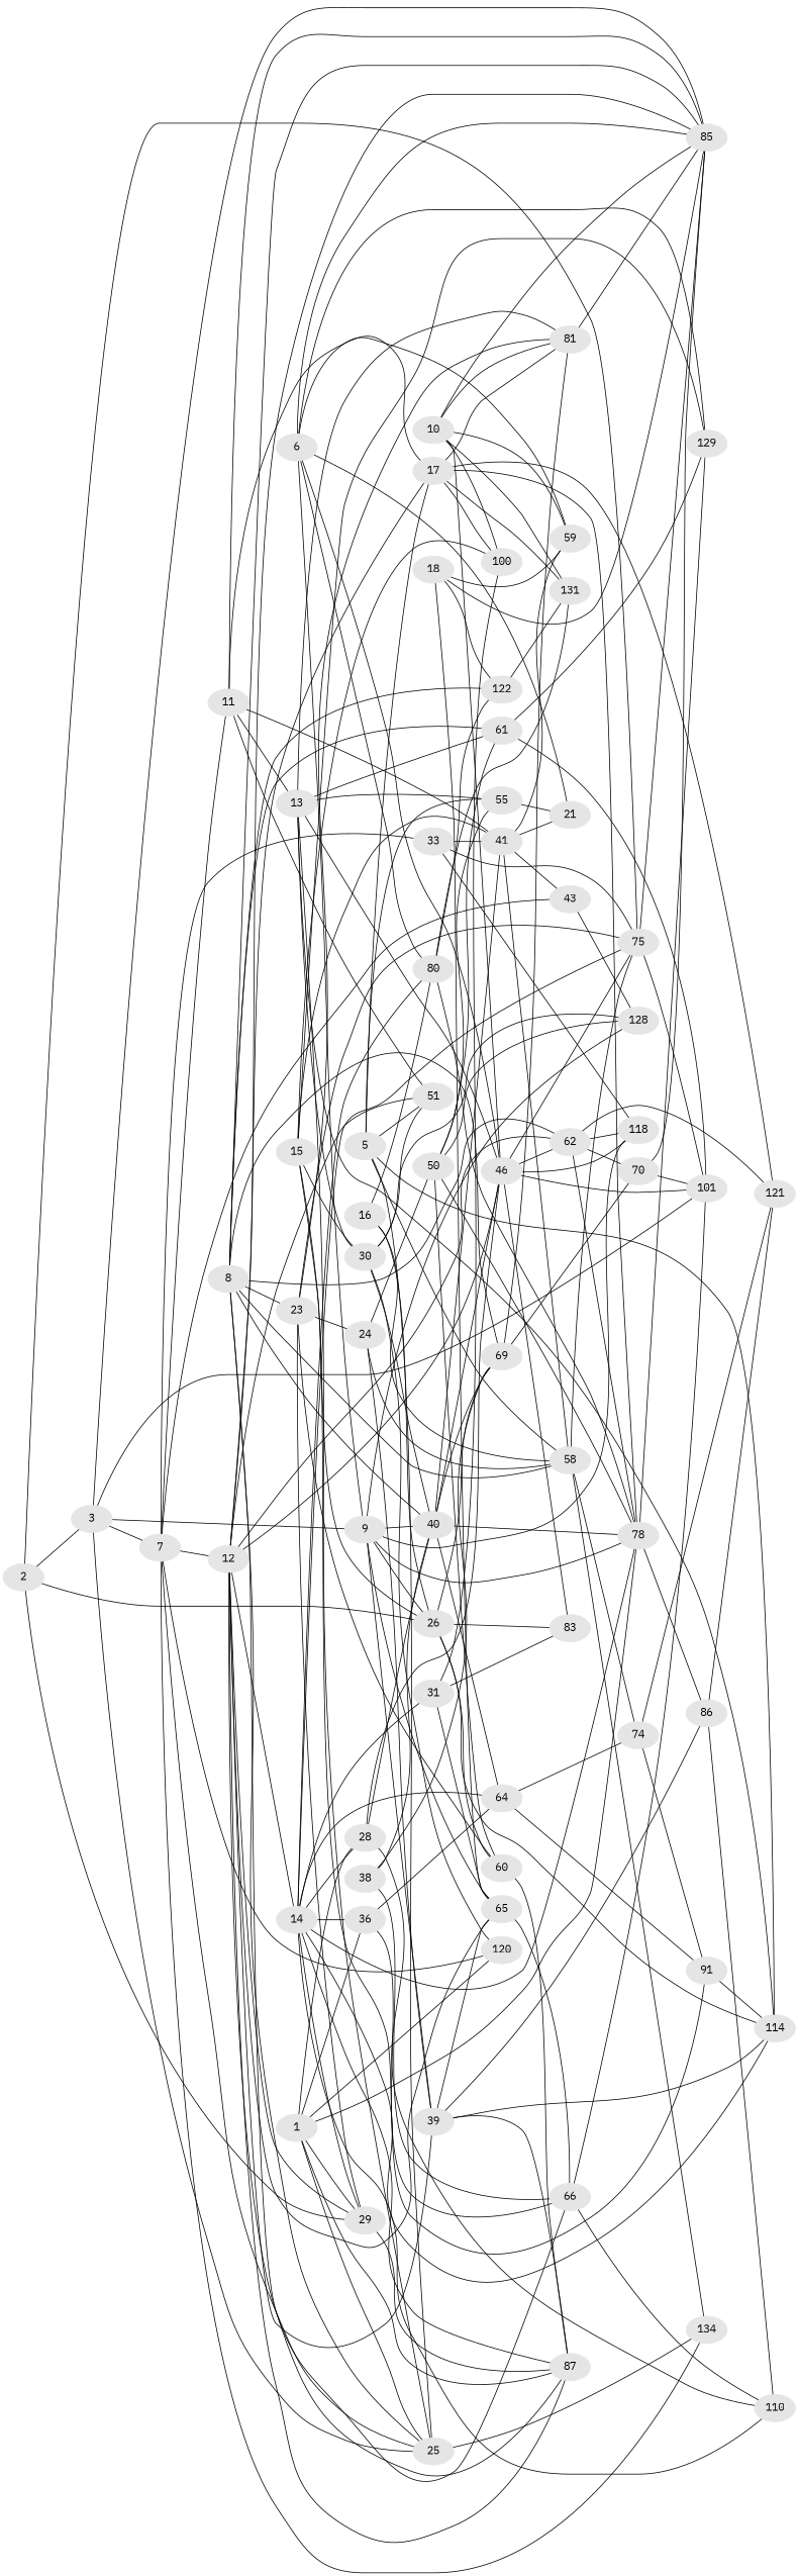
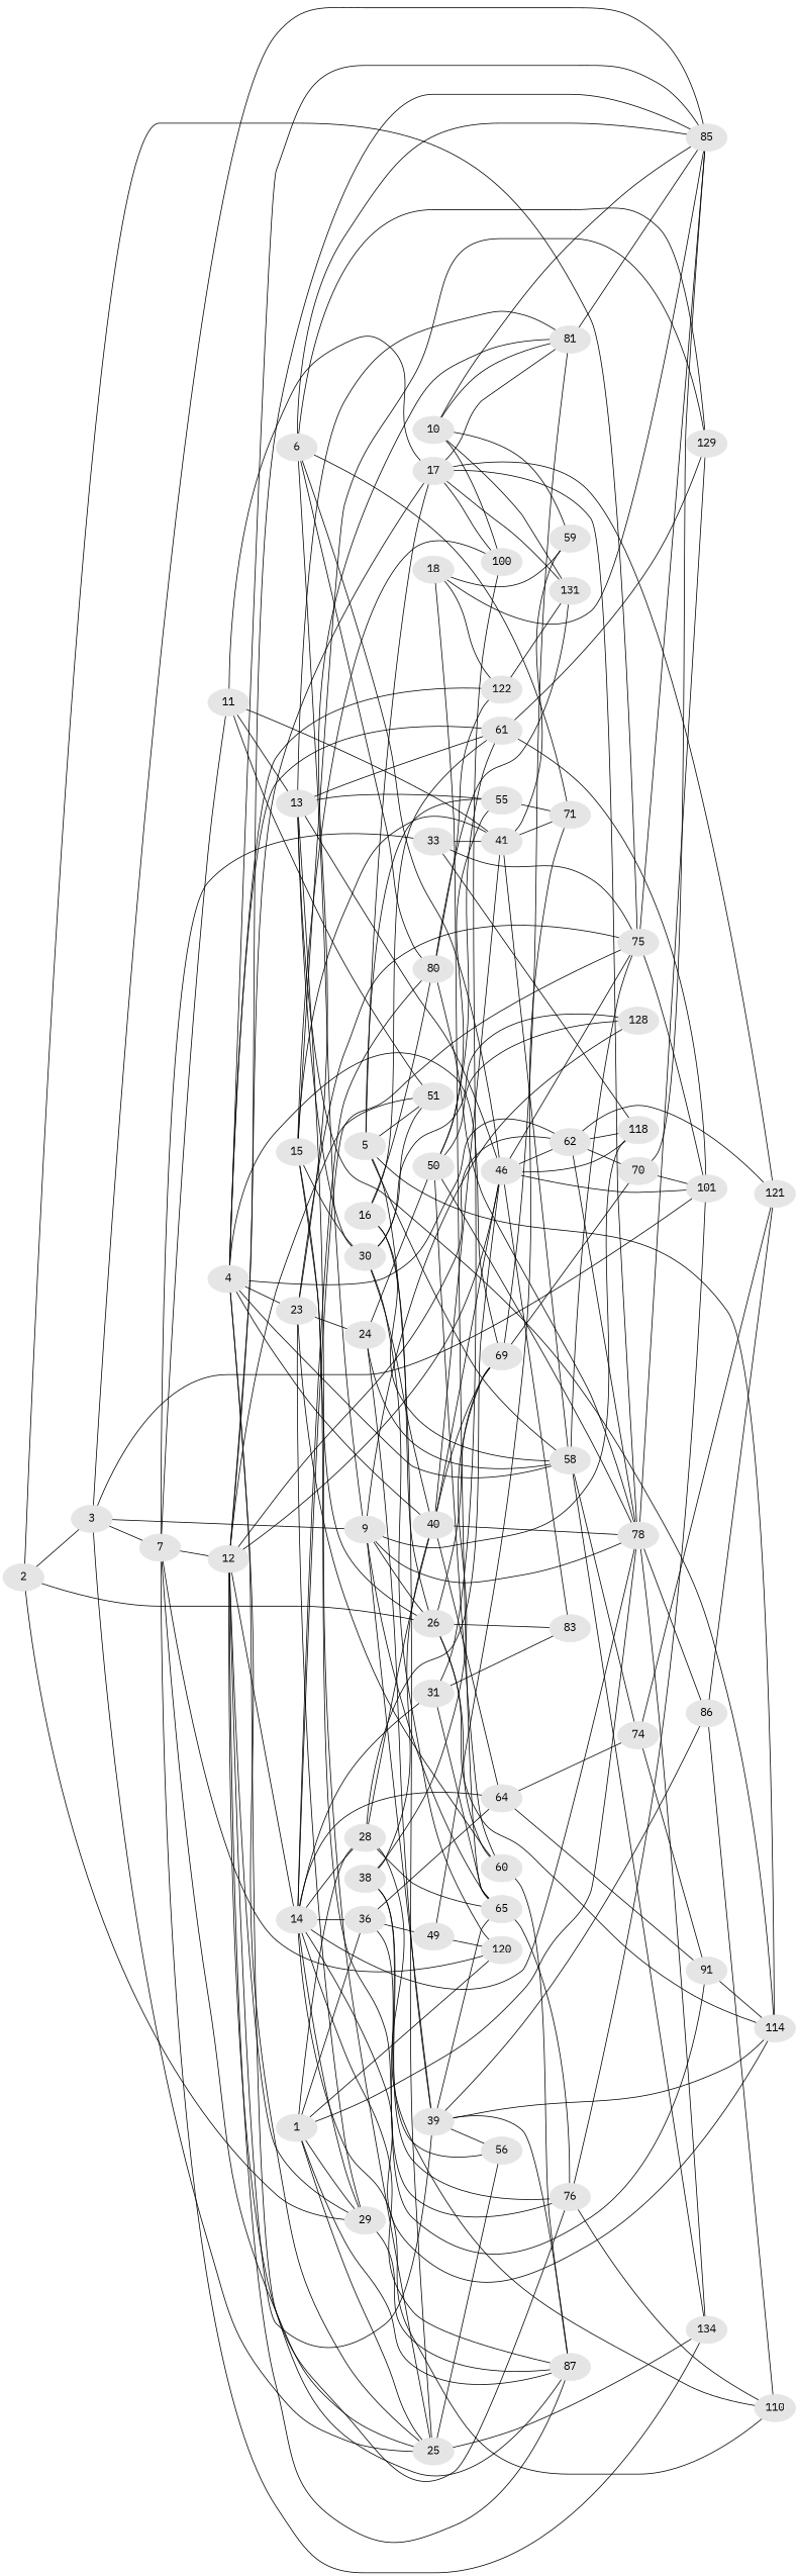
  graph {
    fontname="IBM Plex Mono"
    rankdir=LR
    node [color=gray90 fontname="IBM Plex Mono" style=filled]
    edge [fontname="IBM Plex Mono"]
    1 [super="+141"]
    25 [super="+126+32"]
    28 [super="+142"]
    29 [super="+137"]
    36 [super="+96"]
    78 [super="+80+82"]
    87 [super="+88+102"]
    120
    134
+   56
    40 [super="+140+104+47"]
    46 [super="+92+138"]
    110
-   66 [super="+97"]
+   66 [super="+97" label=76]
+   49
    64
    129
    86
    3 [super="+127"]
    7 [super="+57+48"]
    9 [super="+103+21"]
    85 [super="+89+133"]
    101 [super="+116"]
    2
    26 [super="+42"]
    75 [super="+105+139"]
    69 [super="+108"]
    114 [super="+144"]
    83
    60
    11 [super="+34"]
    12 [super="+109+93"]
    33
-   43
    39 [super="+113+72"]
    65 [super="+112"]
    118
    128
-   4 [super="+27+8" label=8]
+   4 [super="+27+8"]
    23 [super="+45"]
    58 [super="+68"]
    61 [super="+107"]
    62 [super="+123"]
    122
    81 [super="+95"]
    24
    41 [super="+145+76"]
    74
    121
    70
    131
    5 [super="+67"]
    17 [super="+37+119"]
    51
    55
    100
-   71 [label=21]
+   71
    6 [super="+53+98"]
    n59 [label=80 super="+90"]
    59
    13 [super="+22"]
    14 [super="+73+35+84"]
    10 [super="+54"]
    30 [super="+79"]
    31
    91
    15 [super="+19"]
    16
    18
    50 [super="+135"]
    38
    1 -- 25
    1 -- 28 [weight=2]
    1 -- 29
    1 -- 36
    1 -- 78
    1 -- 87
    1 -- 120
    25 -- 134
+   25 -- 56
    28 -- 40
    28 -- 46
    28 -- 110
    29 -- 87
    36 -- 66
+   36 -- 49
    36 -- 64
+   78 -- 134
    78 -- 129
    78 -- 86
    40 -- 78
    40 -- 46
    40 -- 64
    40 -- 69
    40 -- 41
    46 -- 101
    46 -- 75
    46 -- 83
    46 -- 118
    46 -- 62
    66 -- 110
    66 -- 101
+   49 -- 120
+   49 -- 71
    64 -- 74
    64 -- 91
    86 -- 110
    86 -- 121
    3 -- 25
    3 -- 7
    3 -- 9
    3 -- 85
    3 -- 101
    7 -- 25
    7 -- 120
    7 -- 134
    7 -- 11
    7 -- 12
    7 -- 33
-   7 -- 43
    9 -- 78
-   9 -- 40
    9 -- 26
    9 -- 39
    9 -- 65
    9 -- 118
    9 -- 128
    2 -- 29
    2 -- 3
    2 -- 26
    2 -- 75
    26 -- 69
    26 -- 114
    26 -- 83
    26 -- 60
    75 -- 85
    75 -- 101
    69 -- 81
    69 -- 70
    60 -- 87
-   11 -- 85
    11 -- 41
    11 -- 17
    11 -- 51
    11 -- 13
    12 -- 29
    12 -- 87
    12 -- 46
    12 -- 66
    12 -- 85
    12 -- 39
-   12 -- 65
+   28 -- 65
    12 -- 62
    12 -- 17
    12 -- 51
    12 -- 14
    33 -- 75
    33 -- 118
    33 -- 41
-   43 -- 128
    39 -- 87
+   39 -- 56
    39 -- 86
    39 -- 114
    39 -- 65
    65 -- 66
    4 -- 25
    4 -- 87
    4 -- 40
    4 -- 85
    4 -- 69
    4 -- 23
    4 -- 58
    4 -- 61
    4 -- 62
    4 -- 122
    23 -- 29
    23 -- 75
    23 -- 60
    23 -- 81
    23 -- 24
    58 -- 134
    58 -- 75
    58 -- 74
    61 -- 129
    61 -- 101
    62 -- 78
    62 -- 118
    62 -- 121
    62 -- 70
    122 -- 131
    81 -- 85
    24 -- 39
    24 -- 58
    24 -- 50
-   41 -- 43
    41 -- 58
    41 -- 71
    41 -- 59
    74 -- 121
    74 -- 91
    70 -- 85
    70 -- 101
    5 -- 25
    5 -- 114
    5 -- 58
    5 -- 17
    5 -- 51
    5 -- 55
    17 -- 78
    17 -- 81
    17 -- 121
    17 -- 131
    17 -- 100
    55 -- 71
    6 -- 46
    6 -- 129
    6 -- 9 [weight=2]
    6 -- 85
    6 -- 71
    6 -- n59
-   6 -- 59
    n59 -- 78
    n59 -- 122
    n59 -- 131
    13 -- 25
    13 -- 46
    13 -- 114
    13 -- 61
    13 -- 81
    13 -- 55
    13 -- 30
    14 -- 28
    14 -- 29
    14 -- 36
    14 -- 78
    14 -- 87 [weight=2]
    14 -- 110
    14 -- 64
    14 -- 75
    14 -- 114
    14 -- n59
    14 -- 31
-   10 -- 46
    10 -- 85
    10 -- 81
    10 -- 131
    10 -- 100
    10 -- 59
    30 -- 120
    30 -- 40
    30 -- 128
    30 -- 51
    31 -- 83
    31 -- 65
    31 -- 100
    91 -- 114
    15 -- 129
    15 -- 26
    15 -- 41
    15 -- 100
    15 -- 30
    15 -- 91
    16 -- 26
    16 -- 58
+   16 -- 61
    16 -- n59
    18 -- 85
    18 -- 65
    18 -- 122
    18 -- 59
    50 -- 78
    50 -- 60
    50 -- 128
    50 -- 61
    50 -- 55
+   38 -- 56
    38 -- 40
    38 -- 66
    38 -- 69
  }
